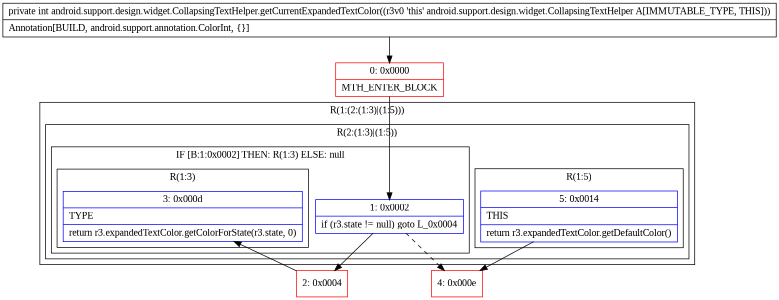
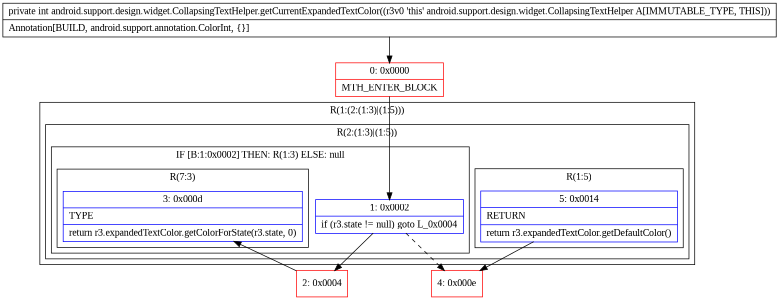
  digraph {
    fontname="Liberation Serif"
    node [color=blue fontname="Liberation Serif" shape=record]
    edge [fontname="Liberation Serif"]
    n1 [label="{3\:\ 0x000d|TYPE\l|return r3.expandedTextColor.getColorForState(r3.state, 0)\l}"]
    n2 [label="{1\:\ 0x0002|if (r3.state != null) goto L_0x0004\l}"]
-   n3 [label="{5\:\ 0x0014|THIS\l|return r3.expandedTextColor.getDefaultColor()\l}"]
+   n3 [label="{5\:\ 0x0014|RETURN\l|return r3.expandedTextColor.getDefaultColor()\l}"]
    n4 [color=red label="{2\:\ 0x0004}"]
    n5 [color=red label="{4\:\ 0x000e}"]
    n6 [color=red label="{0\:\ 0x0000|MTH_ENTER_BLOCK\l}"]
    n7 [label="{private int android.support.design.widget.CollapsingTextHelper.getCurrentExpandedTextColor((r3v0 'this' android.support.design.widget.CollapsingTextHelper A[IMMUTABLE_TYPE, THIS]))  | Annotation[BUILD, android.support.annotation.ColorInt, \{\}]\l}" color=""]
    subgraph cluster_1 {
      label="R(1:(2:(1:3)|(1:5)))"
      subgraph cluster_2 {
        label="R(2:(1:3)|(1:5))"
        subgraph cluster_3 {
          label="IF [B:1:0x0002] THEN: R(1:3) ELSE: null"
          n2
          subgraph cluster_4 {
-           label="R(1:3)"
+           label="R(7:3)"
            n1
          }
        }
        subgraph cluster_5 {
          label="R(1:5)"
          n3
        }
      }
    }
    n2 -> n4
    n2 -> n5 [style=dashed]
    n3 -> n5
    n4 -> n1
    n6 -> n2
    n7 -> n6
  }
